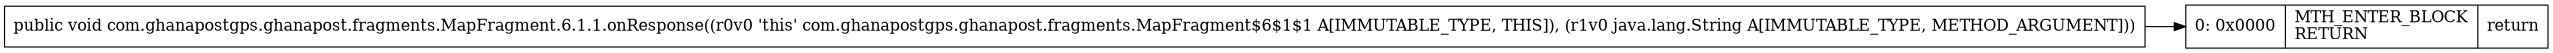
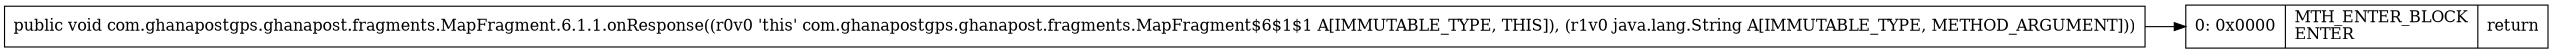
  digraph {
    rankdir=LR
    node [shape=record]
-   n1 [label="{0\:\ 0x0000|MTH_ENTER_BLOCK\lRETURN\l|return\l}"]
+   n1 [label="{0\:\ 0x0000|MTH_ENTER_BLOCK\lENTER\l|return\l}"]
    n2 [label="{public void com.ghanapostgps.ghanapost.fragments.MapFragment.6.1.1.onResponse((r0v0 'this' com.ghanapostgps.ghanapost.fragments.MapFragment$6$1$1 A[IMMUTABLE_TYPE, THIS]), (r1v0 java.lang.String A[IMMUTABLE_TYPE, METHOD_ARGUMENT])) }"]
    n2 -> n1
  }
